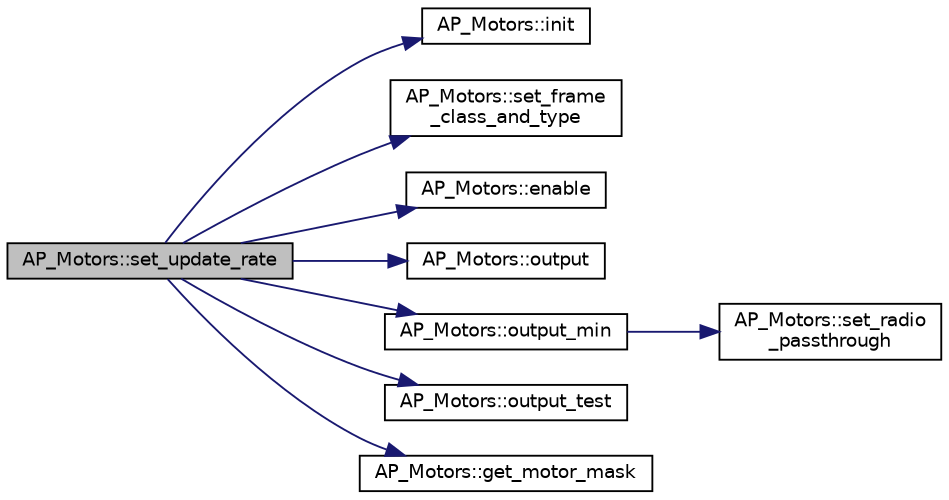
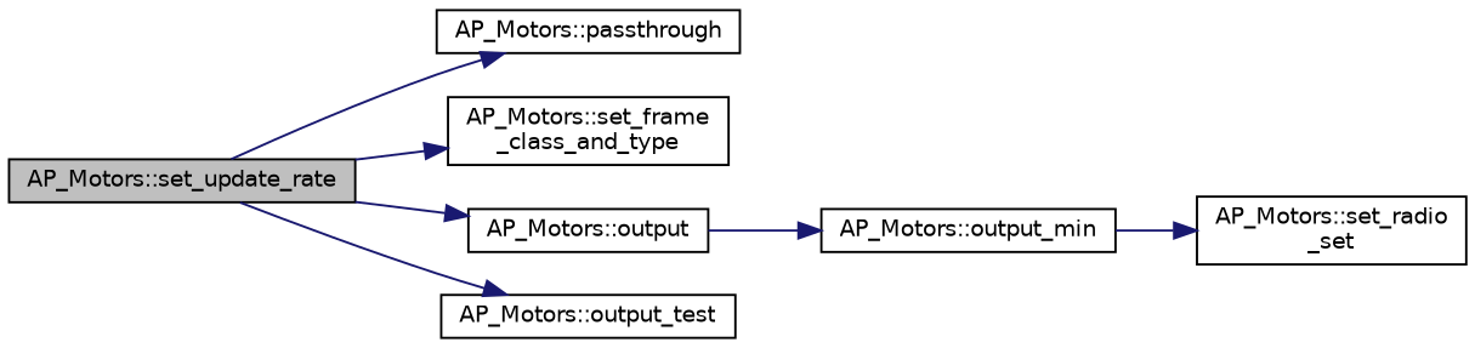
  digraph {
    rankdir=LR
    node [color=black fillcolor=white fontname=Helvetica fontsize=10 shape=record style=filled]
    edge [color=midnightblue fontname=Helvetica fontsize=10 labelfontname=Helvetica labelfontsize=10 style=solid]
    n1 [fillcolor=grey75 fontcolor=black height=0.2 label="AP_Motors::set_update_rate" width=0.4]
-   n2 [height=0.2 label="AP_Motors::init" width=0.4]
+   n2 [height=0.2 label="AP_Motors::passthrough" width=0.4]
    n3 [height=0.2 label="AP_Motors::set_frame\l_class_and_type" width=0.4]
-   n4 [height=0.2 label="AP_Motors::enable" width=0.4]
    n5 [height=0.2 label="AP_Motors::output" width=0.4]
    n6 [height=0.2 label="AP_Motors::output_min" width=0.4]
    n7 [height=0.2 label="AP_Motors::output_test" width=0.4]
-   n8 [height=0.2 label="AP_Motors::get_motor_mask" width=0.4]
-   n9 [height=0.2 label="AP_Motors::set_radio\l_passthrough" width=0.4]
+   n9 [height=0.2 label="AP_Motors::set_radio\l_set" width=0.4]
    n1 -> n2
    n1 -> n3
-   n1 -> n4
    n1 -> n5
-   n1 -> n6
+   n5 -> n6
    n1 -> n7
-   n1 -> n8
    n6 -> n9
  }
